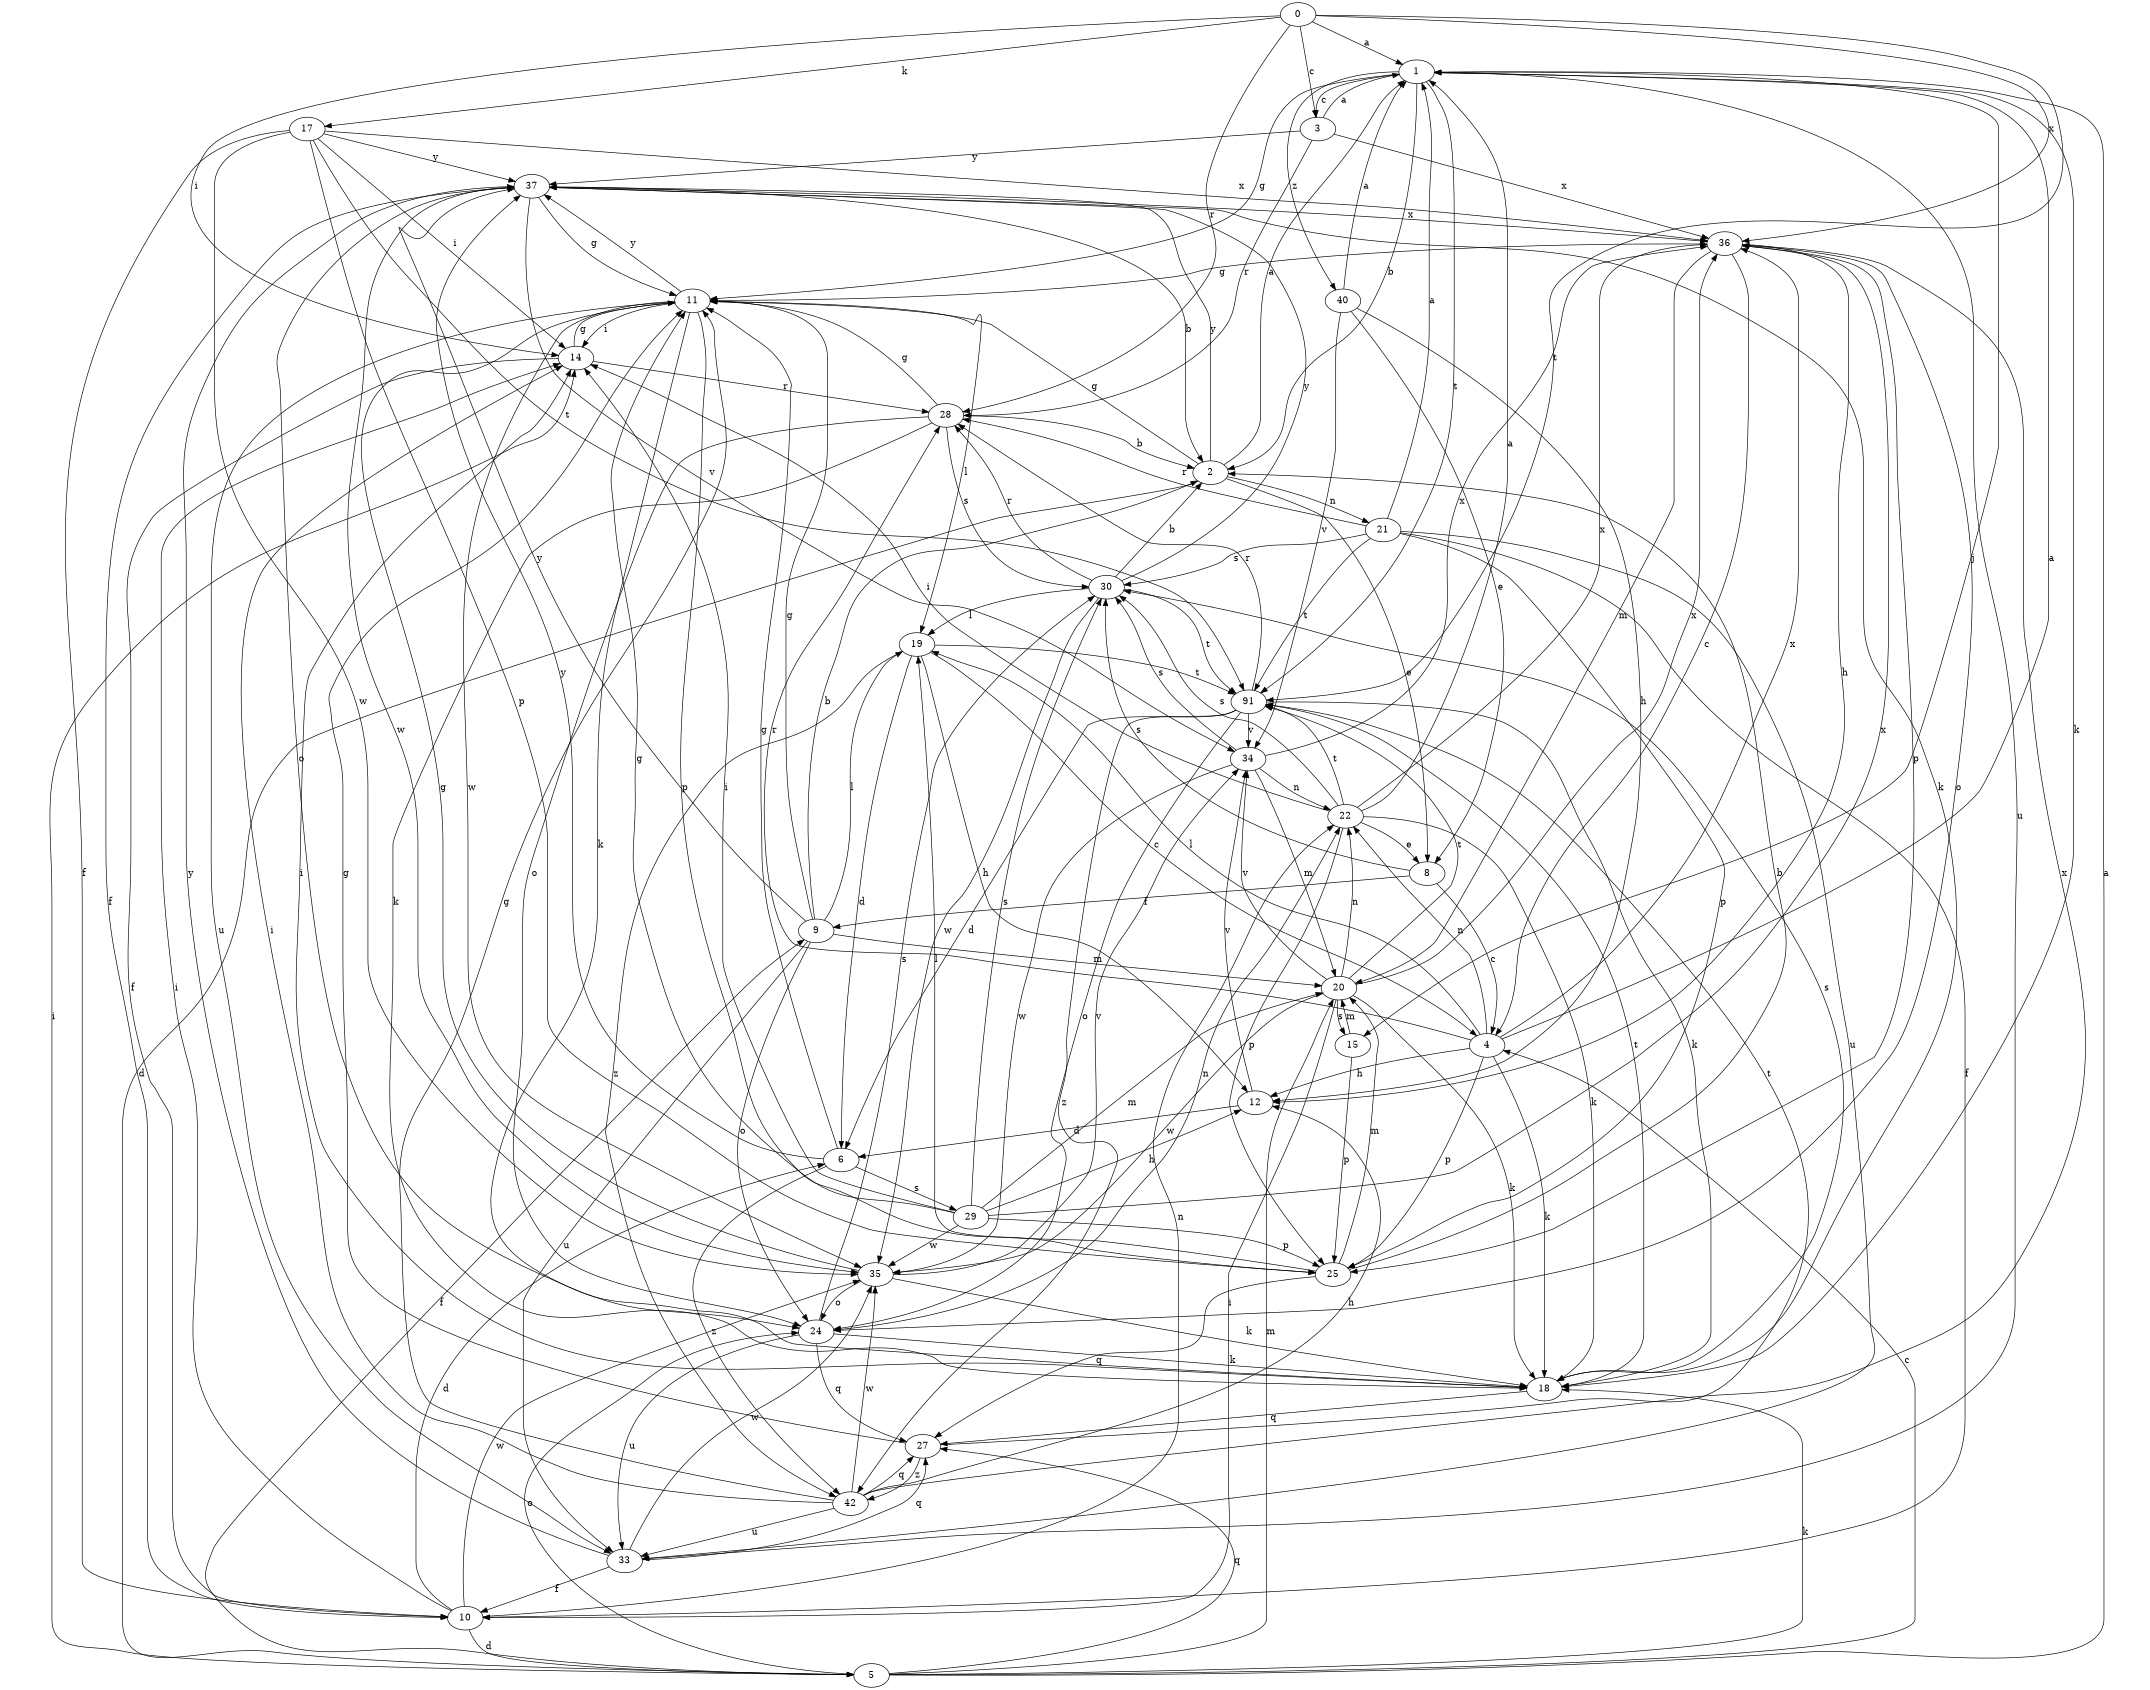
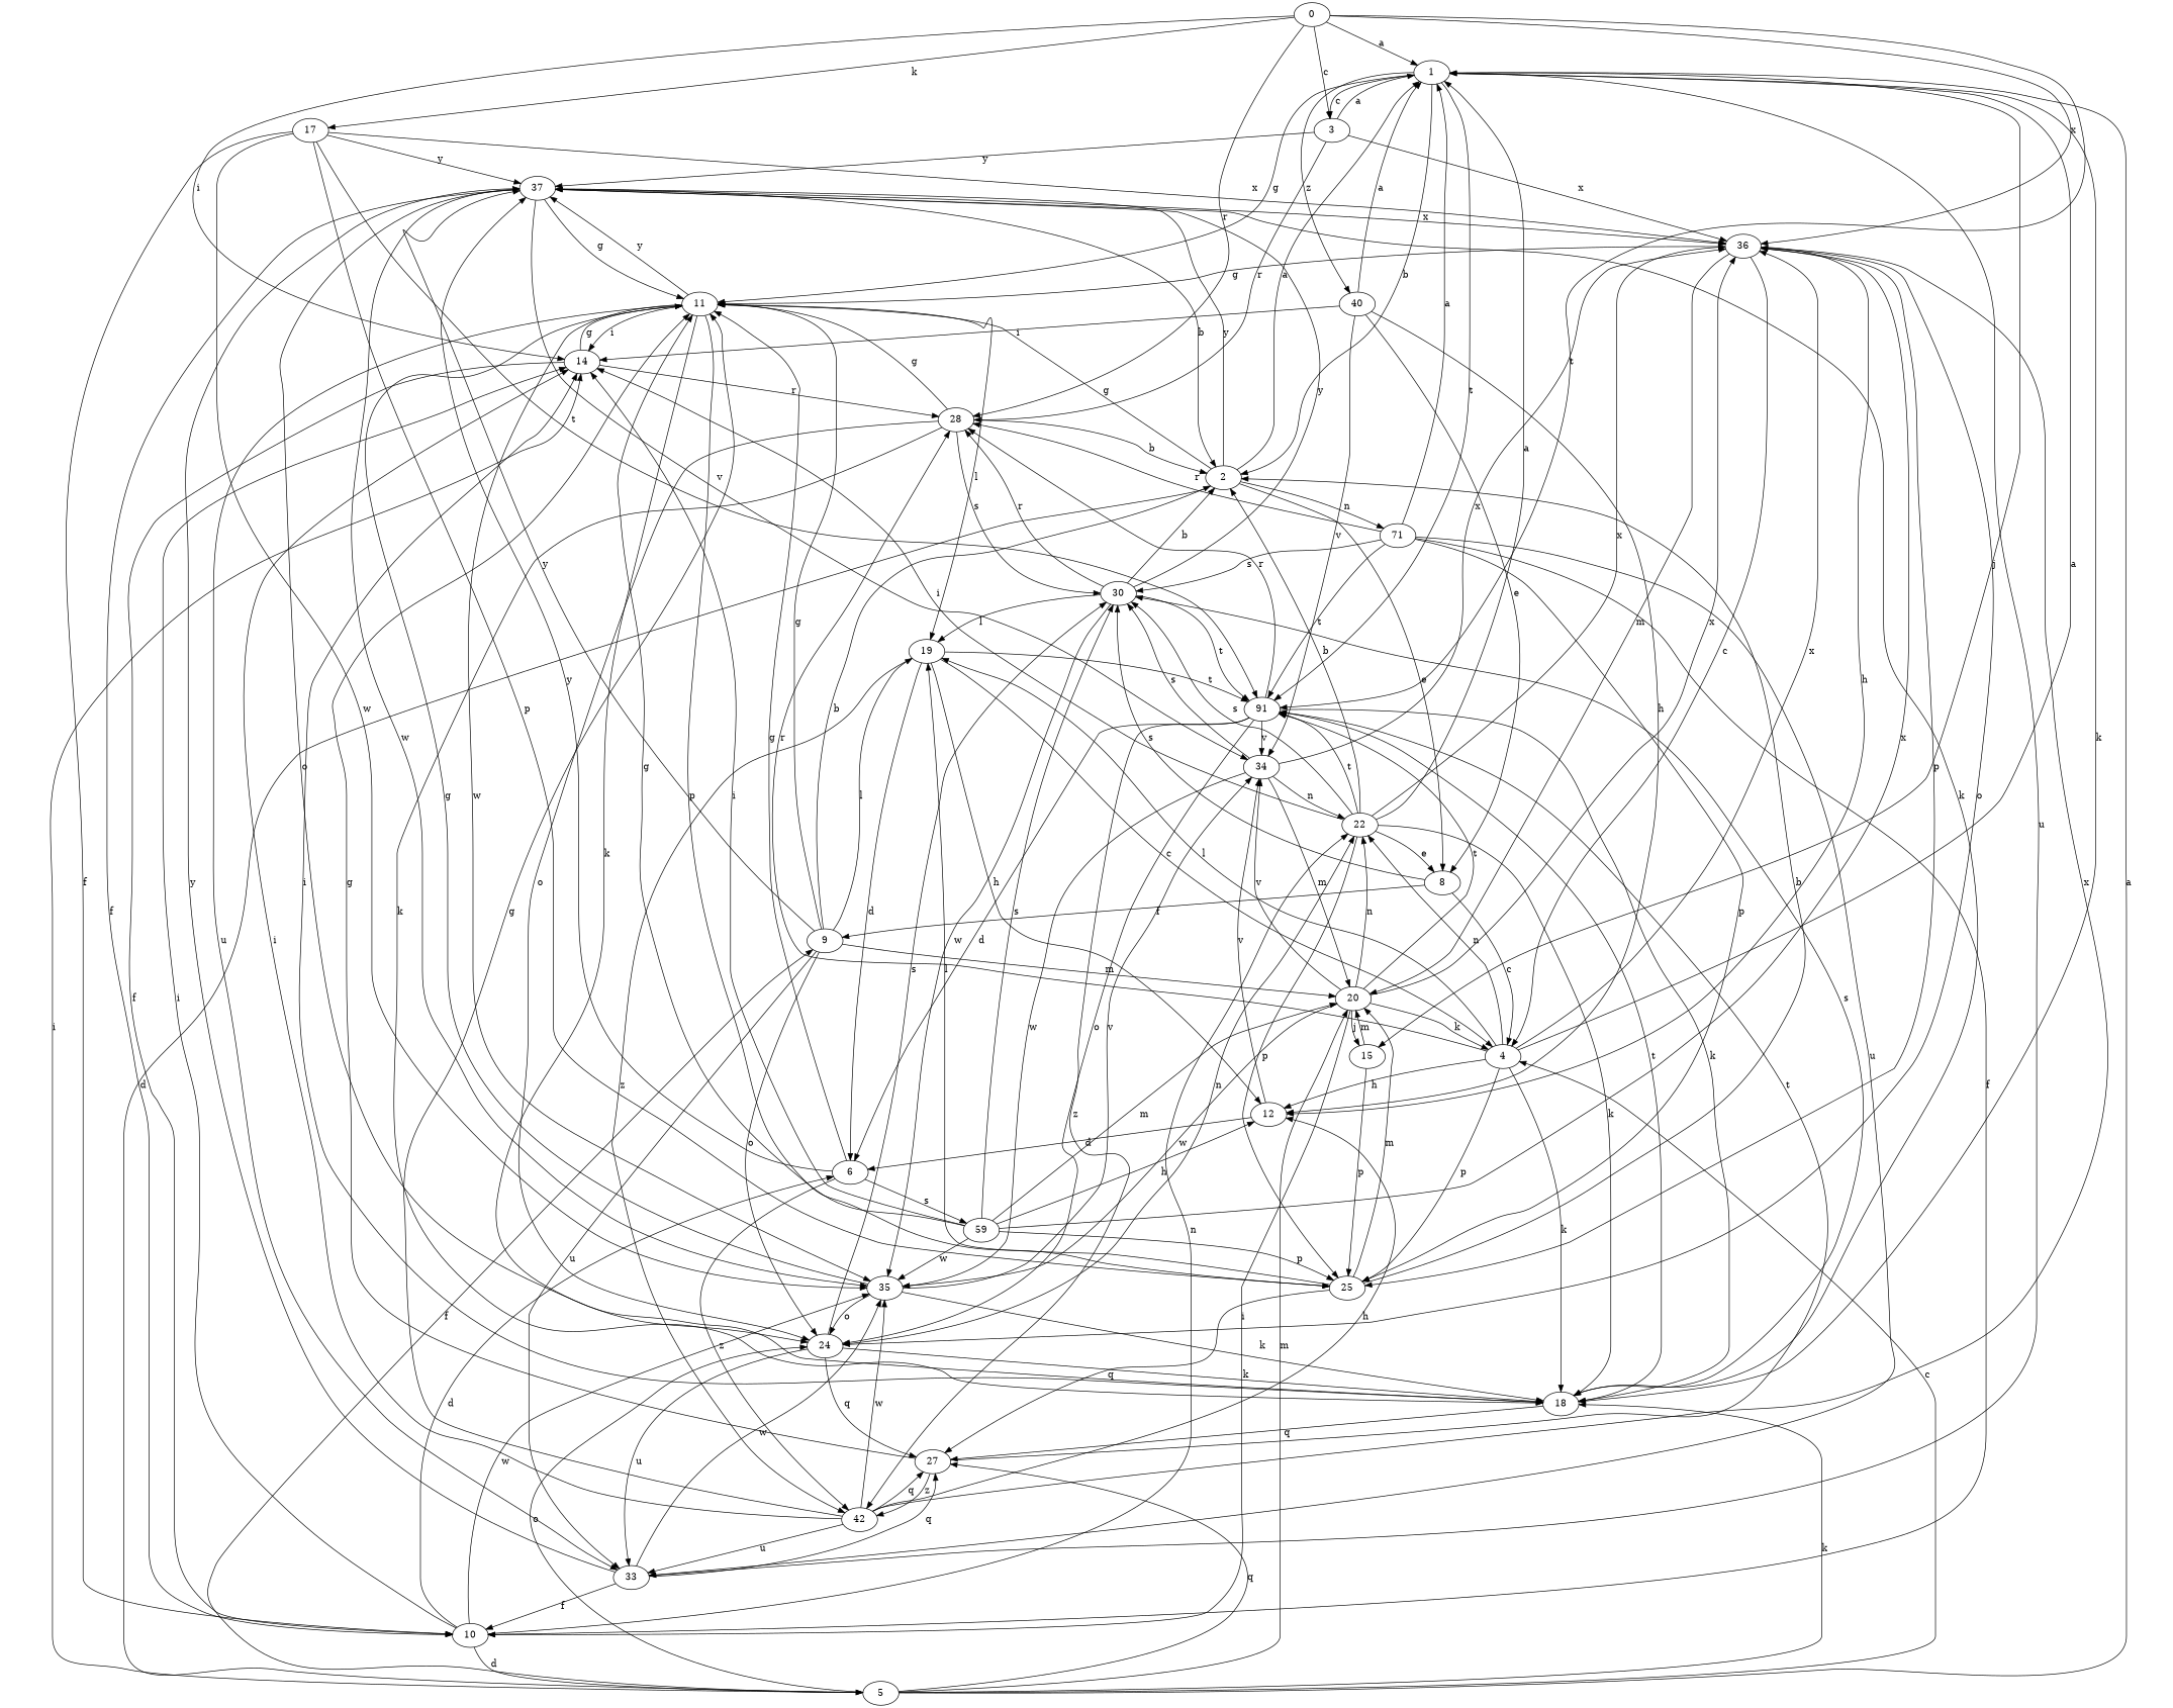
  strict digraph {
    0
    1
    3
    14
    17
    28
    n7 [label=91]
    36
    2
    11
    15
    18
    33
    40
    37
    10
    25
    35
    24
    30
    6
    42
    34
    4
    12
    20
    5
    8
-   21
+   21 [label=71]
    19
    27
    9
    22
-   29
+   29 [label=59]
    0 -> 1 [label=a]
    0 -> 3 [label=c]
    0 -> 14 [label=i]
    0 -> 17 [label=k]
    0 -> 28 [label=r]
    0 -> n7 [label=t]
    0 -> 36 [label=x]
    1 -> 3 [label=c]
    1 -> n7 [label=t]
    1 -> 2 [label=b]
    1 -> 11 [label=g]
    1 -> 15 [label=j]
    1 -> 18 [label=k]
    1 -> 33 [label=u]
    1 -> 40 [label=z]
    3 -> 1 [label=a]
    3 -> 28 [label=r]
    3 -> 36 [label=x]
    3 -> 37 [label=y]
    14 -> 28 [label=r]
    14 -> 11 [label=g]
    14 -> 10 [label=f]
    17 -> n7 [label=t]
    17 -> 36 [label=x]
    17 -> 37 [label=y]
    17 -> 10 [label=f]
    17 -> 25 [label=p]
    17 -> 35 [label=w]
    28 -> 2 [label=b]
    28 -> 11 [label=g]
    28 -> 18 [label=k]
    28 -> 24 [label=o]
    28 -> 30 [label=s]
    n7 -> 28 [label=r]
    n7 -> 18 [label=k]
    n7 -> 24 [label=o]
    n7 -> 6 [label=d]
    n7 -> 42 [label=z]
    n7 -> 34 [label=v]
    36 -> 11 [label=g]
    36 -> 25 [label=p]
    36 -> 24 [label=o]
    36 -> 4 [label=c]
    36 -> 12 [label=h]
    36 -> 20 [label=m]
    2 -> 1 [label=a]
    2 -> 11 [label=g]
    2 -> 37 [label=y]
    2 -> 5 [label=d]
    2 -> 8 [label=e]
    2 -> 21 [label=n]
    11 -> 14 [label=i]
    11 -> 18 [label=k]
    11 -> 33 [label=u]
    11 -> 37 [label=y]
    11 -> 25 [label=p]
    11 -> 35 [label=w]
    11 -> 19 [label=l]
    15 -> 25 [label=p]
    15 -> 20 [label=m]
    18 -> 14 [label=i]
    18 -> n7 [label=t]
    18 -> 30 [label=s]
    18 -> 27 [label=q]
    33 -> 37 [label=y]
    33 -> 10 [label=f]
    33 -> 35 [label=w]
    33 -> 27 [label=q]
    40 -> 1 [label=a]
-   17 -> 14 [label=i]
+   40 -> 14 [label=i]
    40 -> 34 [label=v]
    40 -> 12 [label=h]
    40 -> 8 [label=e]
    37 -> 36 [label=x]
    37 -> 2 [label=b]
    37 -> 11 [label=g]
    37 -> 18 [label=k]
    37 -> 10 [label=f]
    37 -> 35 [label=w]
    37 -> 24 [label=o]
    37 -> 34 [label=v]
    10 -> 14 [label=i]
    10 -> 35 [label=w]
    10 -> 6 [label=d]
    10 -> 5 [label=d]
    10 -> 22 [label=n]
    25 -> 2 [label=b]
    25 -> 20 [label=m]
    25 -> 19 [label=l]
    25 -> 27 [label=q]
    35 -> 11 [label=g]
    35 -> 18 [label=k]
    35 -> 24 [label=o]
    35 -> 34 [label=v]
    24 -> 18 [label=k]
    24 -> 33 [label=u]
    24 -> 30 [label=s]
    24 -> 27 [label=q]
    24 -> 22 [label=n]
    30 -> 28 [label=r]
    30 -> n7 [label=t]
    30 -> 2 [label=b]
    30 -> 37 [label=y]
    30 -> 35 [label=w]
    30 -> 19 [label=l]
    6 -> 11 [label=g]
    6 -> 37 [label=y]
    6 -> 42 [label=z]
    6 -> 29 [label=s]
    42 -> 14 [label=i]
    42 -> 36 [label=x]
    42 -> 11 [label=g]
    42 -> 33 [label=u]
    42 -> 35 [label=w]
    42 -> 12 [label=h]
    42 -> 27 [label=q]
    34 -> 36 [label=x]
    34 -> 35 [label=w]
    34 -> 30 [label=s]
    34 -> 20 [label=m]
    34 -> 22 [label=n]
    4 -> 1 [label=a]
    4 -> 28 [label=r]
    4 -> 36 [label=x]
    4 -> 18 [label=k]
    4 -> 25 [label=p]
    4 -> 12 [label=h]
    4 -> 19 [label=l]
    4 -> 22 [label=n]
    12 -> 6 [label=d]
    12 -> 34 [label=v]
    20 -> n7 [label=t]
    20 -> 36 [label=x]
-   20 -> 15 [label=s]
-   20 -> 18 [label=k]
+   20 -> 15 [label=j]
+   20 -> 4 [label=k]
    20 -> 10 [label=i]
    20 -> 35 [label=w]
    20 -> 34 [label=v]
    20 -> 22 [label=n]
    5 -> 1 [label=a]
    5 -> 14 [label=i]
    5 -> 18 [label=k]
    5 -> 24 [label=o]
    5 -> 4 [label=c]
    5 -> 20 [label=m]
    5 -> 27 [label=q]
    5 -> 9 [label=f]
    8 -> 30 [label=s]
    8 -> 4 [label=c]
    8 -> 9 [label=f]
    21 -> 1 [label=a]
    21 -> 28 [label=r]
    21 -> n7 [label=t]
    21 -> 33 [label=u]
    21 -> 10 [label=f]
    21 -> 25 [label=p]
    21 -> 30 [label=s]
    19 -> n7 [label=t]
    19 -> 6 [label=d]
    19 -> 42 [label=z]
    19 -> 4 [label=c]
    19 -> 12 [label=h]
    27 -> n7 [label=t]
    27 -> 11 [label=g]
    27 -> 42 [label=z]
    9 -> 2 [label=b]
    9 -> 11 [label=g]
    9 -> 33 [label=u]
    9 -> 37 [label=y]
    9 -> 24 [label=o]
    9 -> 20 [label=m]
    9 -> 19 [label=l]
    22 -> 1 [label=a]
    22 -> 14 [label=i]
    22 -> n7 [label=t]
    22 -> 36 [label=x]
+   22 -> 2 [label=b]
    22 -> 18 [label=k]
    22 -> 25 [label=p]
    22 -> 30 [label=s]
    22 -> 8 [label=e]
    29 -> 14 [label=i]
    29 -> 36 [label=x]
    29 -> 11 [label=g]
    29 -> 25 [label=p]
    29 -> 35 [label=w]
    29 -> 30 [label=s]
    29 -> 12 [label=h]
    29 -> 20 [label=m]
  }
